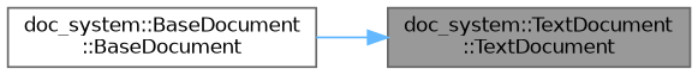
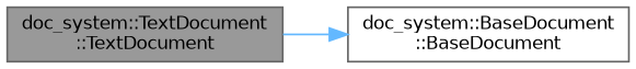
  digraph {
    rankdir=LR
    node [fontname=Helvetica fontsize=10 shape=box style=filled]
    n1 [color=gray40 fillcolor=grey60 fontcolor=black height=0.2 label="doc_system::TextDocument\l::TextDocument" width=0.4]
    n2 [color=grey40 fillcolor=white height=0.2 label="doc_system::BaseDocument\l::BaseDocument" width=0.4]
-   n2 -> n1 [color=steelblue1 fontname=Helvetica fontsize=10 labelfontname=Helvetica labelfontsize=10 style=solid]
+   n1 -> n2 [color=steelblue1 fontname=Helvetica fontsize=10 labelfontname=Helvetica labelfontsize=10 style=solid]
  }
